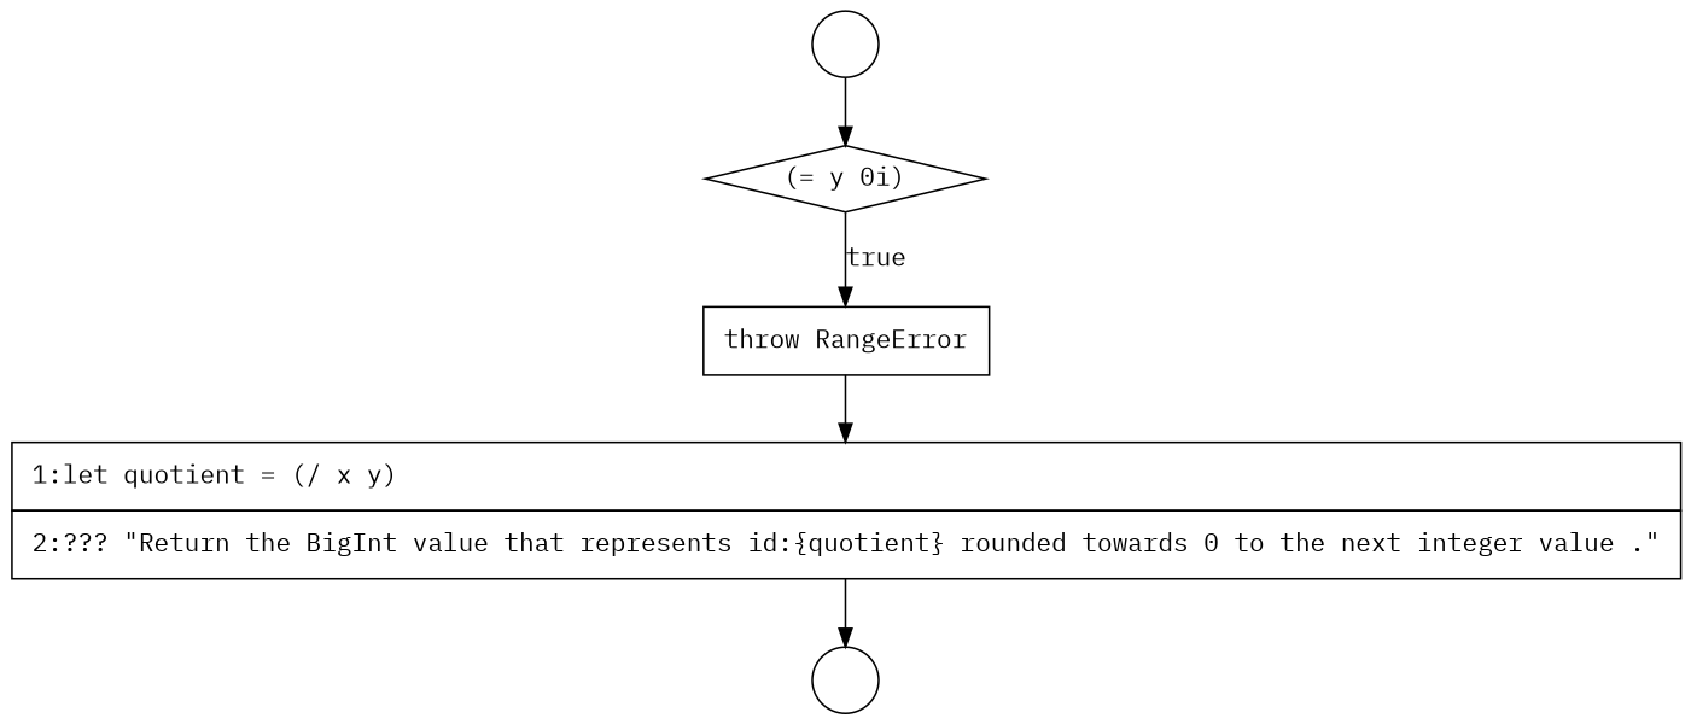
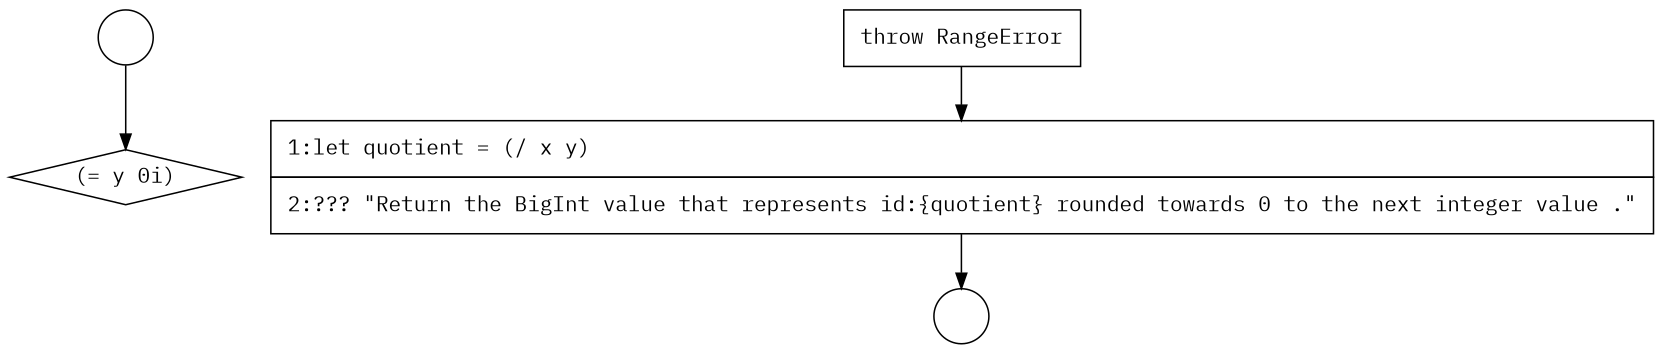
  digraph {
    fontname="IBM Plex Mono"
    node [color=black fillcolor=white fontname="IBM Plex Mono" shape=circle style=filled]
    edge [color=black fontname="IBM Plex Mono"]
    n1 [label=" "]
    n2 [label=<<font color="black">(= y 0i)</font>> shape=diamond]
    n3 [label=<<font color="black">     <table border="0" cellborder="1" cellspacing="0" cellpadding="10">       <tr><td align="left">throw RangeError</td></tr>     </table>   </font>> margin=0 shape=none]
    n4 [label=<<font color="black">     <table border="0" cellborder="1" cellspacing="0" cellpadding="10">       <tr><td align="left">1:let quotient = (/ x y)</td></tr>       <tr><td align="left">2:??? &quot;Return the BigInt value that represents id:{quotient} rounded towards 0 to the next integer value .&quot;</td></tr>     </table>   </font>> margin=0 shape=none]
    n5 [label=" "]
    n1 -> n2
-   n2 -> n3 [label=<<font color="black">true</font>>]
    n3 -> n4
    n4 -> n5
  }
